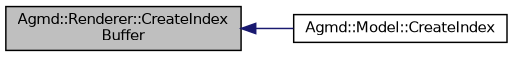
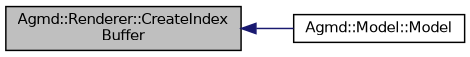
  digraph {
    rankdir=LR
    node [color=black fontname=Helvetica fontsize=10 shape=record style=filled]
    n1 [fillcolor=grey75 fontcolor=black height=0.2 label="Agmd::Renderer::CreateIndex\lBuffer" width=0.4]
-   n2 [fillcolor=white height=0.2 label="Agmd::Model::CreateIndex" width=0.4]
+   n2 [fillcolor=white height=0.2 label="Agmd::Model::Model" width=0.4]
    n1 -> n2 [color=midnightblue dir=back fontname=Helvetica fontsize=10 labelfontname=Helvetica labelfontsize=10 style=solid]
  }
